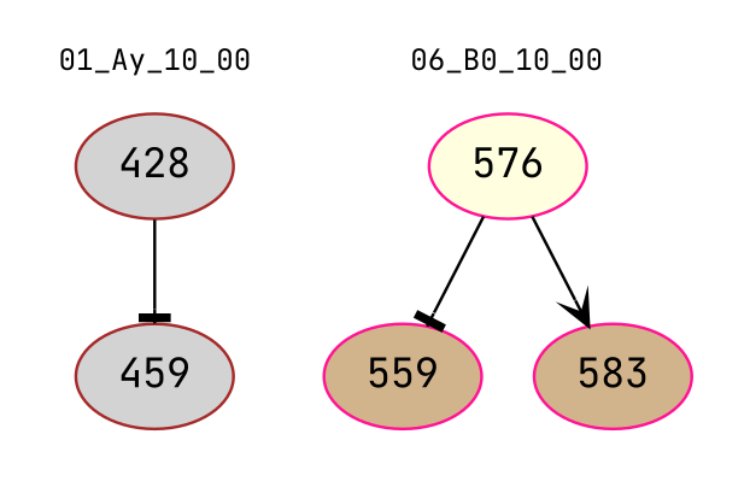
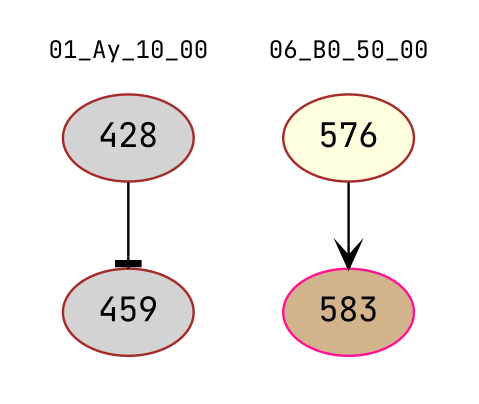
  digraph {
    fontname="JetBrains Mono"
    node [color=brown fillcolor=lightgrey fontname="JetBrains Mono" style=filled]
    edge [arrowhead=tee color=black fontname="JetBrains Mono"]
    n1 [label=428]
    n2 [label=459]
-   n3 [color=deeppink fillcolor=lightyellow label=576]
-   n4 [color=deeppink fillcolor=tan label=559]
+   n3 [fillcolor=lightyellow label=576]
    n5 [color=deeppink fillcolor=tan label=583]
    subgraph cluster_1 {
      color=white
      fontsize=10
      label="01_Ay_10_00"
      n1
      n2
    }
    subgraph cluster_2 {
      color=white
      fontsize=10
-     label="06_B0_10_00"
+     label="06_B0_50_00"
      n3
-     n4
      n5
    }
    n1 -> n2
-   n3 -> n4
    n3 -> n5 [arrowhead=vee]
  }
